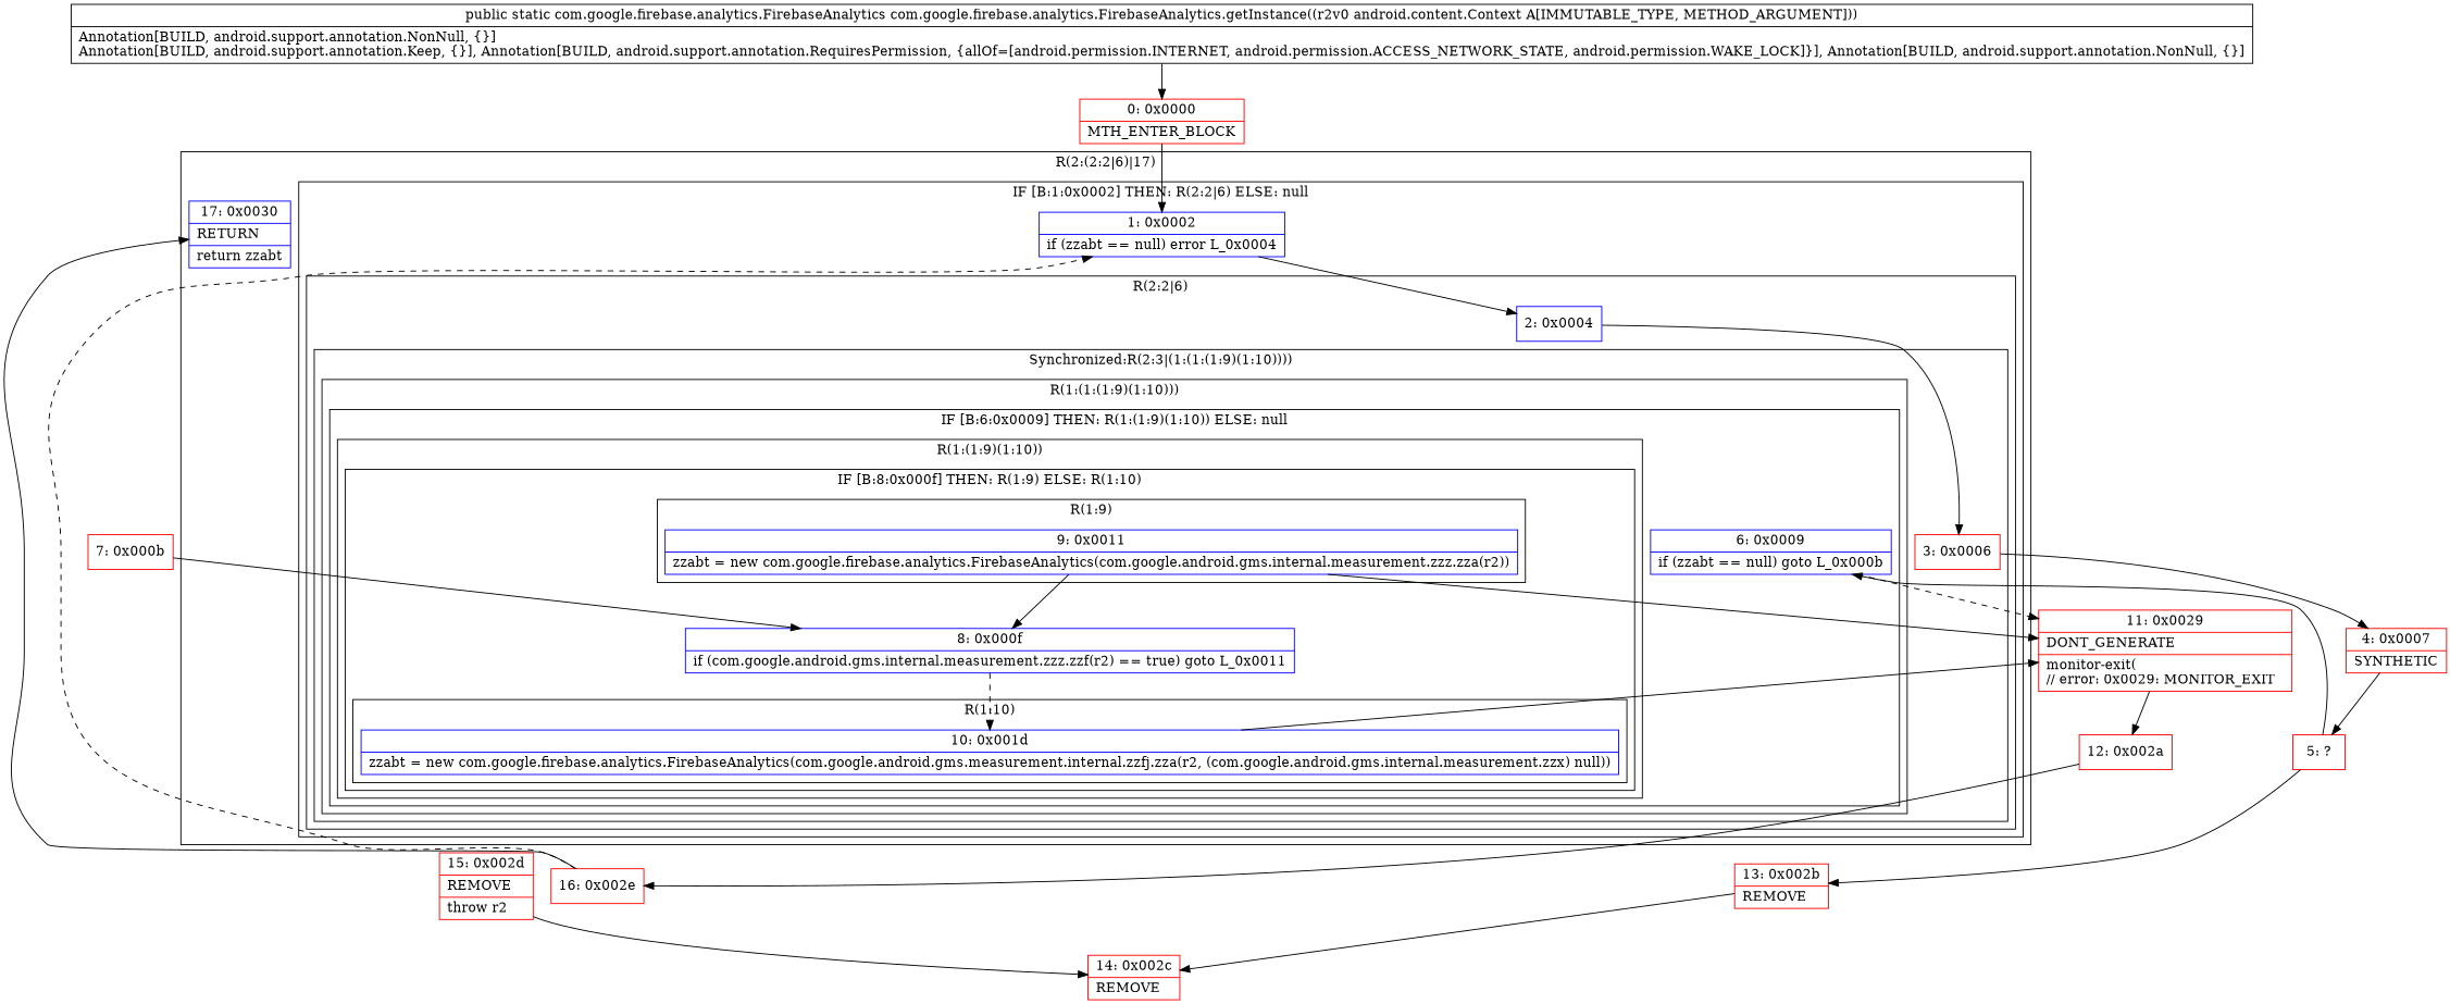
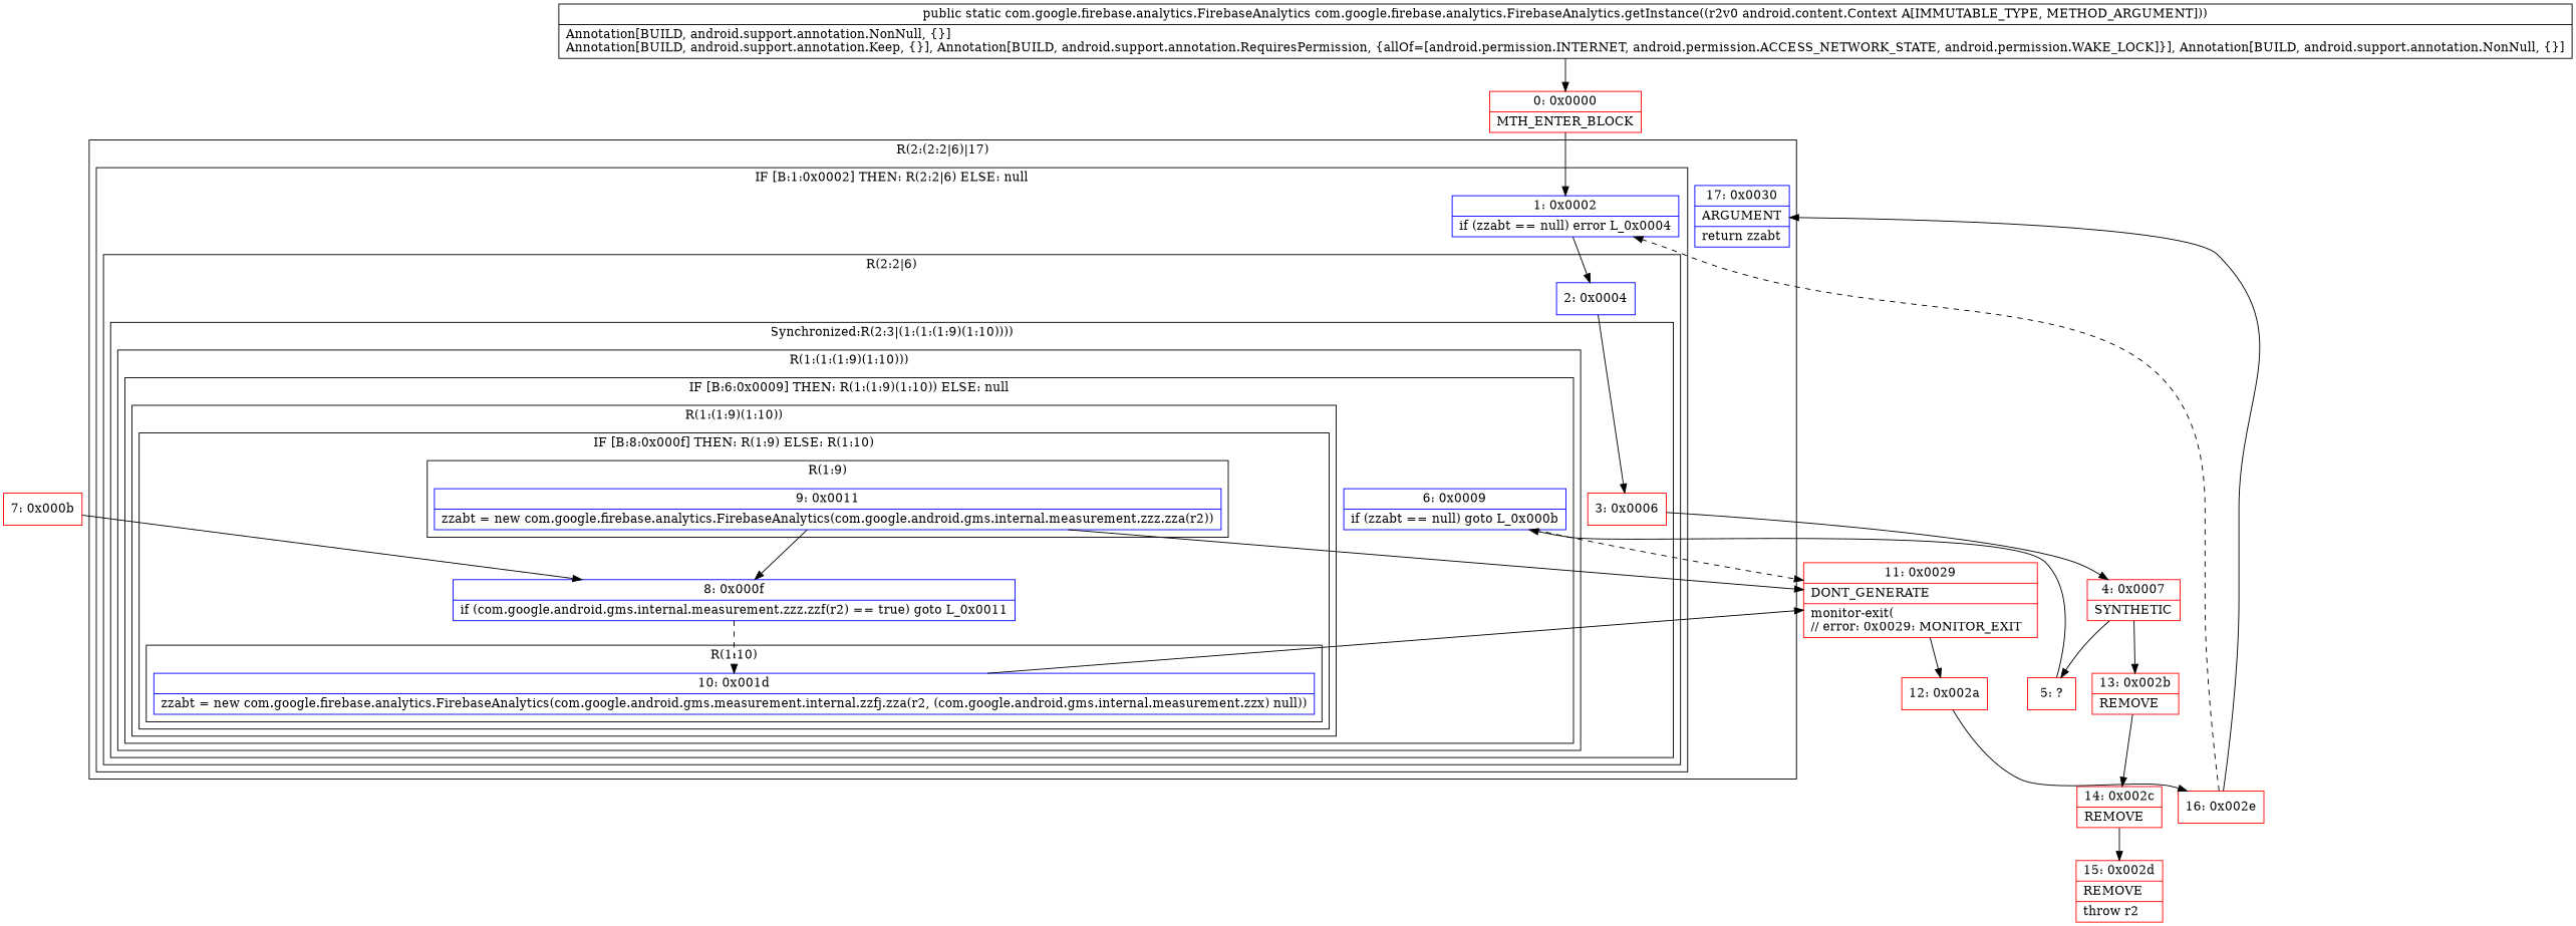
  digraph {
    node [color=red shape=record]
    n1 [color=blue label="{9\:\ 0x0011|zzabt = new com.google.firebase.analytics.FirebaseAnalytics(com.google.android.gms.internal.measurement.zzz.zza(r2))\l}"]
    n2 [color=blue label="{10\:\ 0x001d|zzabt = new com.google.firebase.analytics.FirebaseAnalytics(com.google.android.gms.measurement.internal.zzfj.zza(r2, (com.google.android.gms.internal.measurement.zzx) null))\l}"]
    n3 [color=blue label="{8\:\ 0x000f|if (com.google.android.gms.internal.measurement.zzz.zzf(r2) == true) goto L_0x0011\l}"]
    n4 [color=blue label="{6\:\ 0x0009|if (zzabt == null) goto L_0x000b\l}"]
    n5 [label="{3\:\ 0x0006}"]
    n6 [color=blue label="{2\:\ 0x0004}"]
    n7 [color=blue label="{1\:\ 0x0002|if (zzabt == null) error L_0x0004\l}"]
-   n8 [color=blue label="{17\:\ 0x0030|RETURN\l|return zzabt\l}"]
+   n8 [color=blue label="{17\:\ 0x0030|ARGUMENT\l|return zzabt\l}"]
    n9 [label="{11\:\ 0x0029|DONT_GENERATE\l|monitor\-exit(\l\/\/ error: 0x0029: MONITOR_EXIT  \l}"]
    n10 [label="{4\:\ 0x0007|SYNTHETIC\l}"]
    n11 [label="{16\:\ 0x002e}"]
    n12 [label="{5\:\ ?}"]
    n13 [label="{13\:\ 0x002b|REMOVE\l}"]
    n14 [label="{7\:\ 0x000b}"]
    n15 [label="{12\:\ 0x002a}"]
    n16 [label="{0\:\ 0x0000|MTH_ENTER_BLOCK\l}"]
    n17 [label="{14\:\ 0x002c|REMOVE\l}"]
    n18 [label="{15\:\ 0x002d|REMOVE\l|throw r2\l}"]
    n19 [label="{public static com.google.firebase.analytics.FirebaseAnalytics com.google.firebase.analytics.FirebaseAnalytics.getInstance((r2v0 android.content.Context A[IMMUTABLE_TYPE, METHOD_ARGUMENT]))  | Annotation[BUILD, android.support.annotation.NonNull, \{\}]\lAnnotation[BUILD, android.support.annotation.Keep, \{\}], Annotation[BUILD, android.support.annotation.RequiresPermission, \{allOf=[android.permission.INTERNET, android.permission.ACCESS_NETWORK_STATE, android.permission.WAKE_LOCK]\}], Annotation[BUILD, android.support.annotation.NonNull, \{\}]\l}" color=""]
    subgraph cluster_1 {
      label="R(2:(2:2|6)|17)"
      n8
      subgraph cluster_2 {
        label="IF [B:1:0x0002] THEN: R(2:2|6) ELSE: null"
        n7
        subgraph cluster_3 {
          label="R(2:2|6)"
          n6
          subgraph cluster_4 {
            label="Synchronized:R(2:3|(1:(1:(1:9)(1:10))))"
            n5
            subgraph cluster_5 {
              label="R(1:(1:(1:9)(1:10)))"
              subgraph cluster_6 {
                label="IF [B:6:0x0009] THEN: R(1:(1:9)(1:10)) ELSE: null"
                n4
                subgraph cluster_7 {
                  label="R(1:(1:9)(1:10))"
                  subgraph cluster_8 {
                    label="IF [B:8:0x000f] THEN: R(1:9) ELSE: R(1:10)"
                    n3
                    subgraph cluster_9 {
                      label="R(1:9)"
                      n1
                    }
                    subgraph cluster_10 {
                      label="R(1:10)"
                      n2
                    }
                  }
                }
              }
            }
          }
        }
      }
    }
    n1 -> n3
    n1 -> n9
    n2 -> n9
    n3 -> n2 [style=dashed]
    n4 -> n9 [style=dashed]
    n5 -> n10
    n6 -> n5
    n7 -> n6
    n9 -> n15
    n10 -> n12
-   n12 -> n13
+   n10 -> n13
    n11 -> n7 [style=dashed]
    n11 -> n8
    n12 -> n4
    n13 -> n17
    n14 -> n3
    n15 -> n11
    n16 -> n7
-   n18 -> n17
+   n17 -> n18
    n19 -> n16
  }
